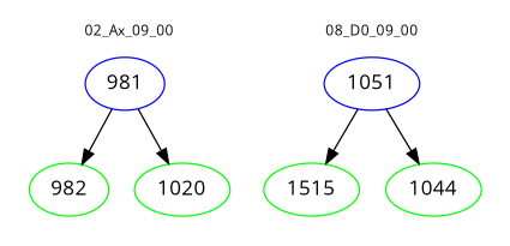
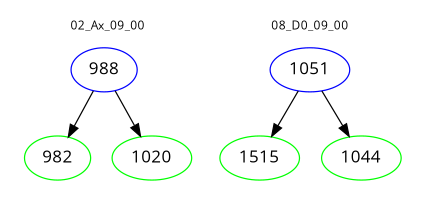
  digraph {
    fontname="Open Sans"
    node [color=green fontname="Open Sans"]
    edge [color=black fontname="Open Sans"]
-   n1 [color=blue label=981]
+   n1 [color=blue label=988]
    n2 [label=982]
    n3 [label=1020]
    n4 [color=blue label=1051]
    n5 [label=1515]
    n6 [label=1044]
    subgraph cluster_1 {
      color=white
      fontsize=10
      label="02_Ax_09_00"
      n1
      n2
      n3
    }
    subgraph cluster_2 {
      color=white
      fontsize=10
      label="08_D0_09_00"
      n4
      n5
      n6
    }
    n1 -> n2
    n1 -> n3
    n4 -> n5
    n4 -> n6
  }
